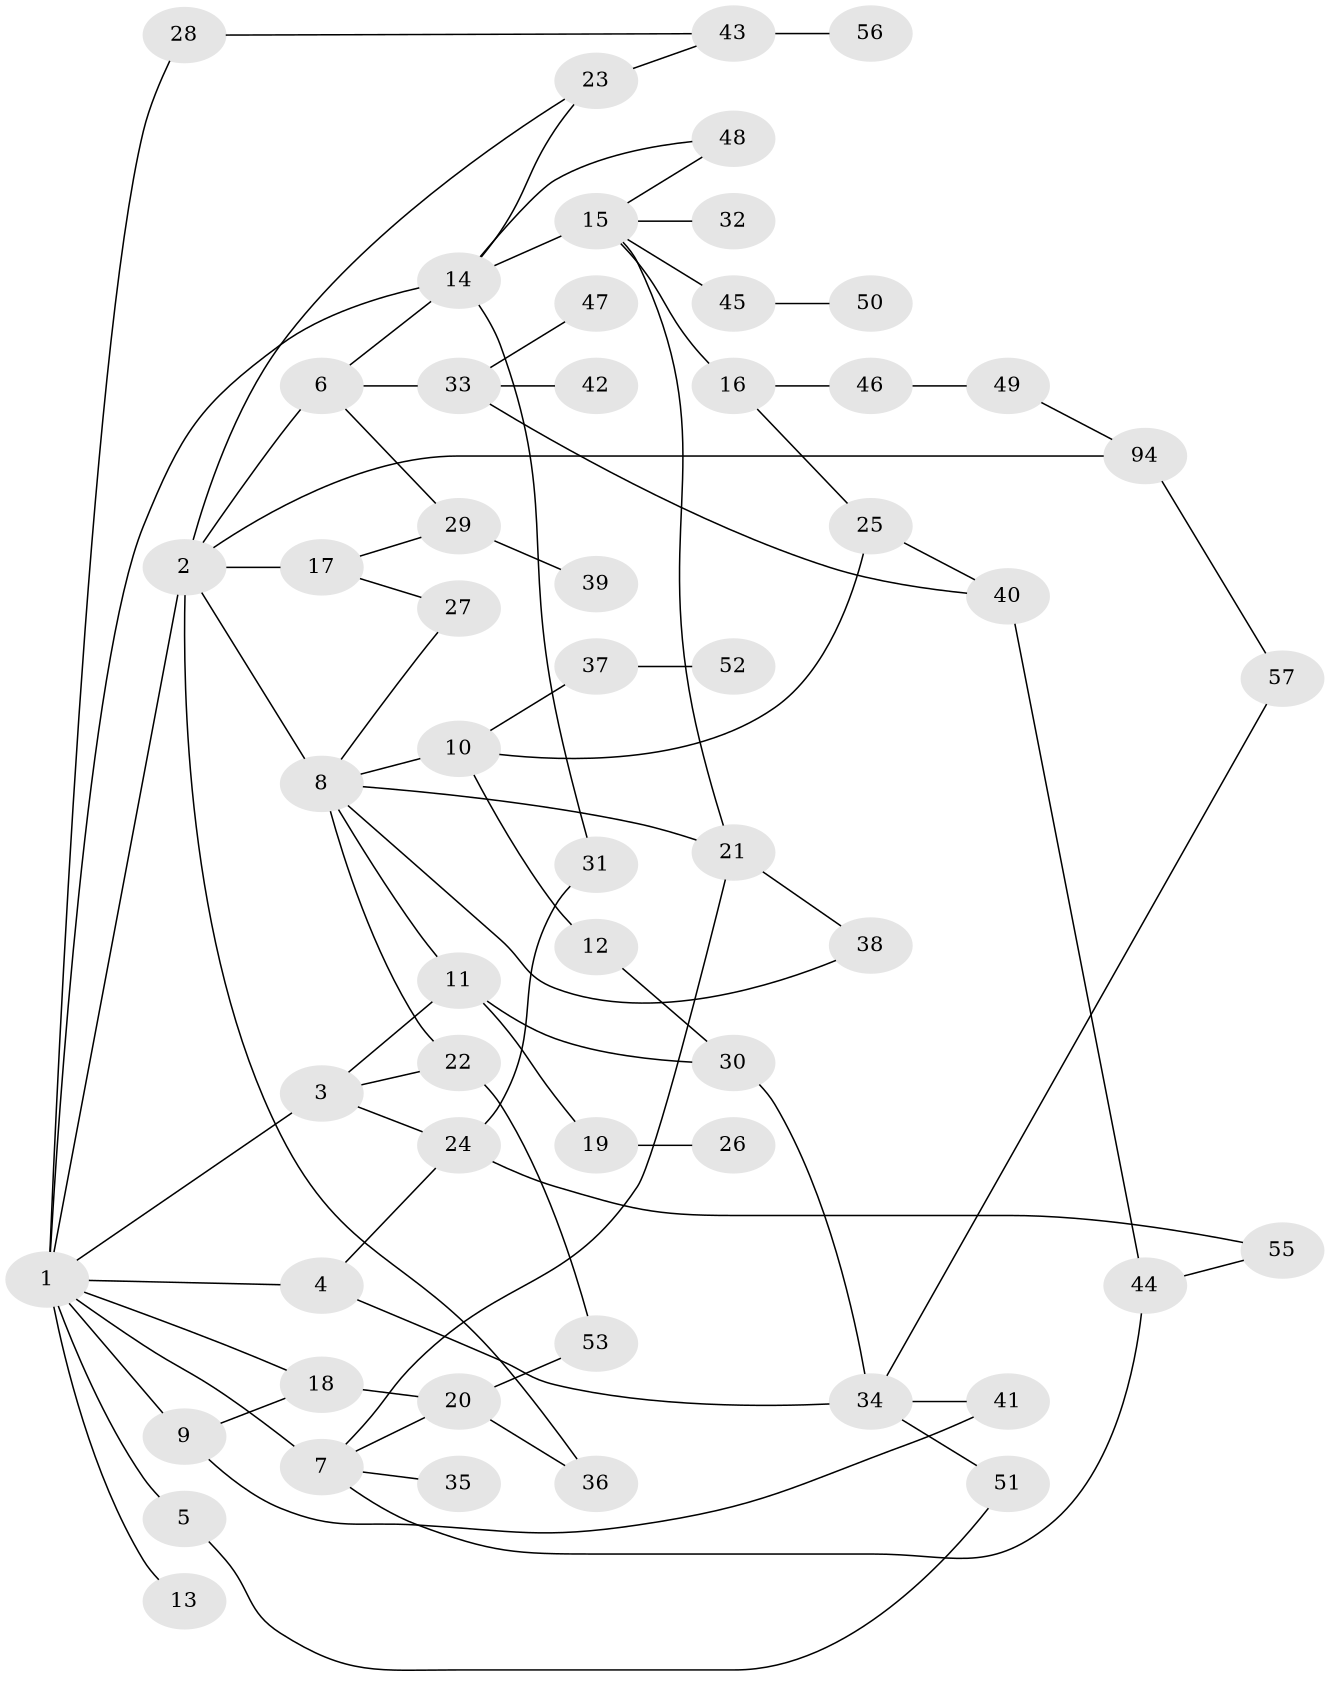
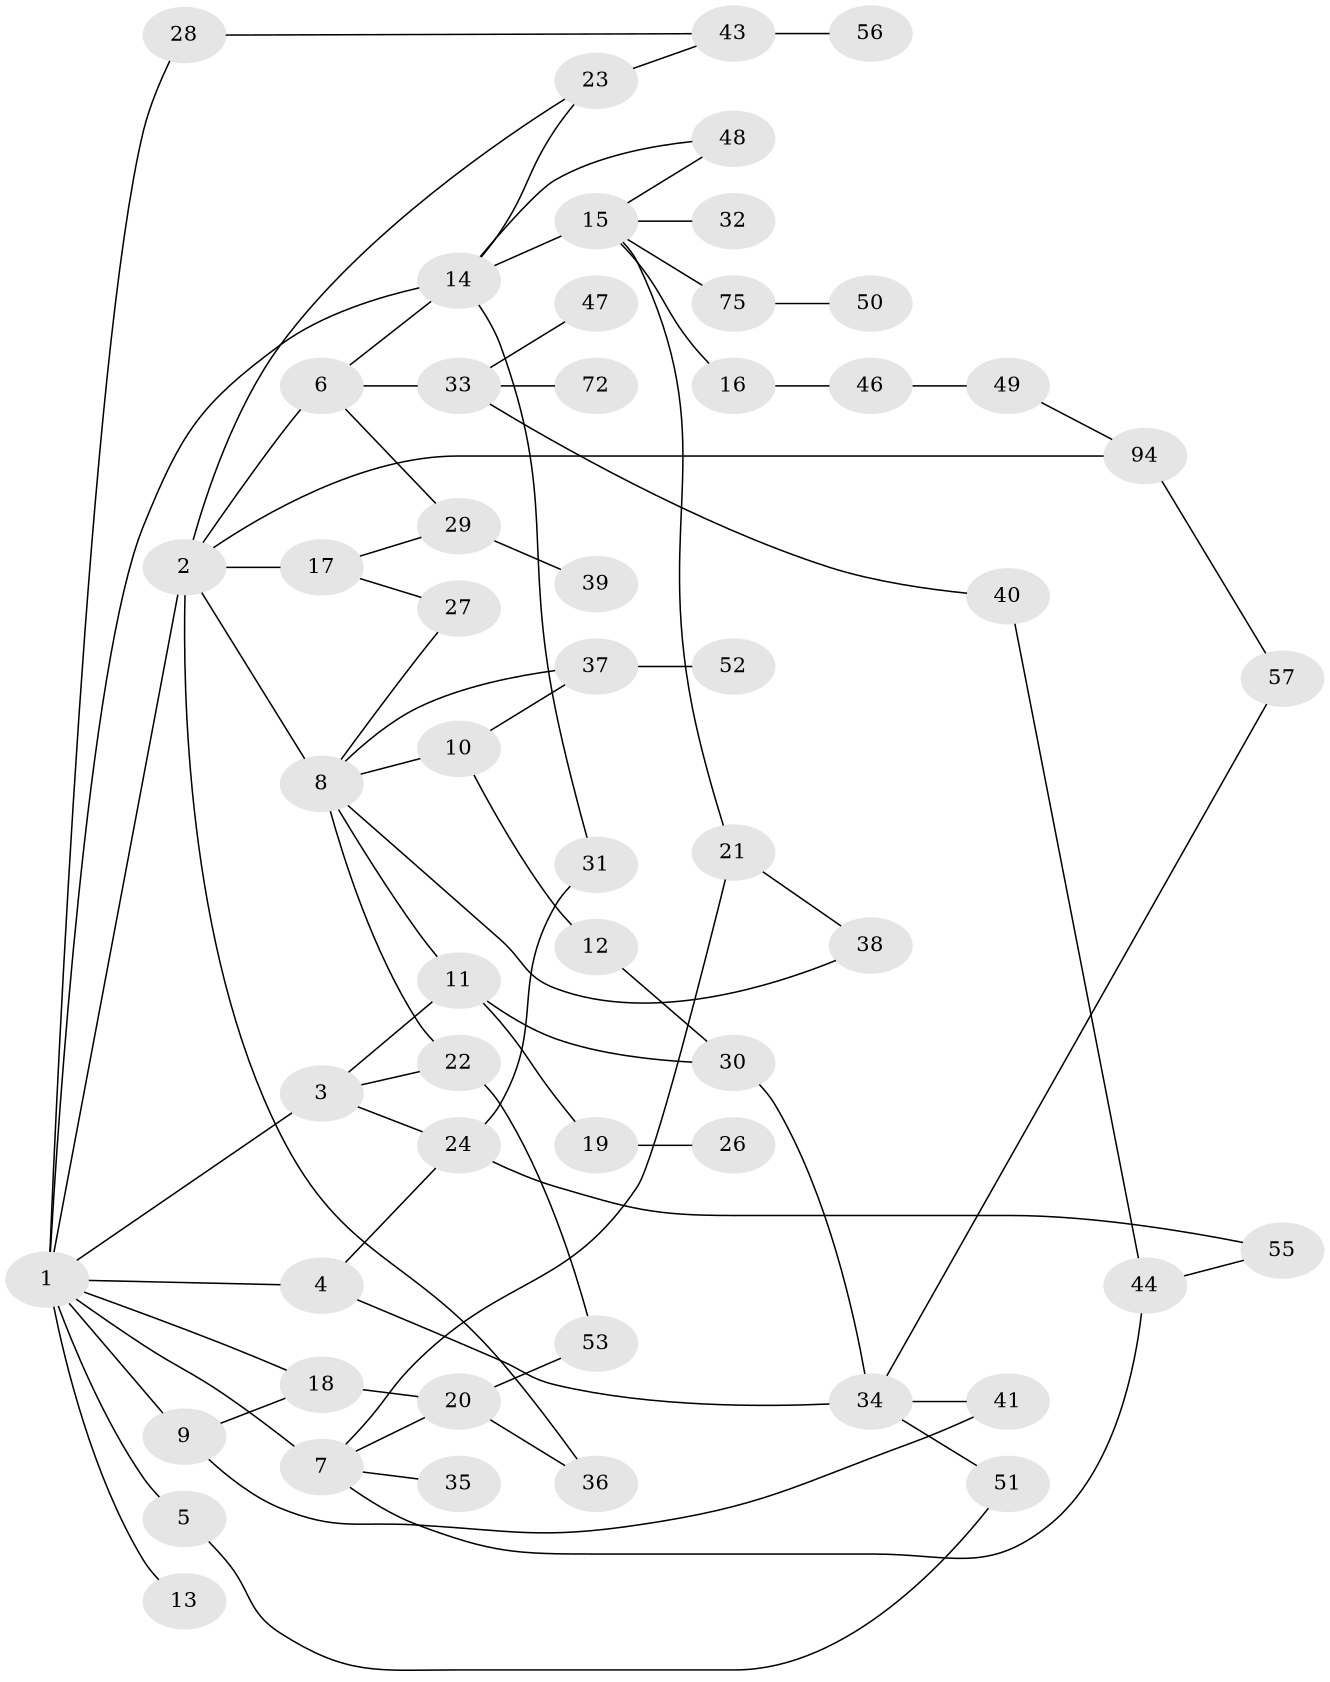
  graph {
    rankdir=LR
    node [color=gray90 style=filled]
    1
    2
    3
    4
    5
    7
    9
    13
    14
    18
    28
    6
    8
    17
    23
    36
    n17 [label=94]
    11
    22
    24
    34
    51
    20
    21
    35
    44
    41
    15
    31
    48
    43
    29
    33
    10
    27
    37
    38
    57
    19
    30
    53
    55
    39
    40
-   42
+   42 [label=72]
    47
    12
-   25
    52
    26
    16
    32
-   45
+   45 [label=75]
    46
    50
    49
    56
    1 -- 2
    1 -- 3
    1 -- 4
    1 -- 5
    1 -- 7
    1 -- 9
    1 -- 13
    1 -- 14
    1 -- 18
    1 -- 28
    2 -- 6
    2 -- 8
    2 -- 17
    2 -- 23
    2 -- 36
    2 -- n17
    3 -- 11
    3 -- 22
    3 -- 24
    4 -- 24
    4 -- 34
    5 -- 51
    7 -- 20
    7 -- 21
    7 -- 35
    7 -- 44
    9 -- 18
    9 -- 41
    14 -- 23
    14 -- 15
    14 -- 31
    14 -- 48
    18 -- 20
    28 -- 43
    6 -- 14
    6 -- 29
    6 -- 33
    8 -- 11
    8 -- 22
    8 -- 10
    8 -- 27
-   8 -- 21
+   8 -- 37
    8 -- 38
    17 -- 29
    17 -- 27
    23 -- 43
    n17 -- 57
    11 -- 19
    11 -- 30
    22 -- 53
    24 -- 31
    24 -- 55
    34 -- 51
    34 -- 41
    34 -- 57
    20 -- 36
    20 -- 53
    21 -- 38
    44 -- 55
    15 -- 21
    15 -- 48
    15 -- 16
    15 -- 32
    15 -- 45
    43 -- 56
    29 -- 39
    33 -- 40
    33 -- 42
    33 -- 47
    10 -- 37
    10 -- 12
-   10 -- 25
    37 -- 52
    19 -- 26
    30 -- 34
    40 -- 44
    12 -- 30
-   25 -- 40
-   16 -- 25
    16 -- 46
    45 -- 50
    46 -- 49
    49 -- n17
  }
